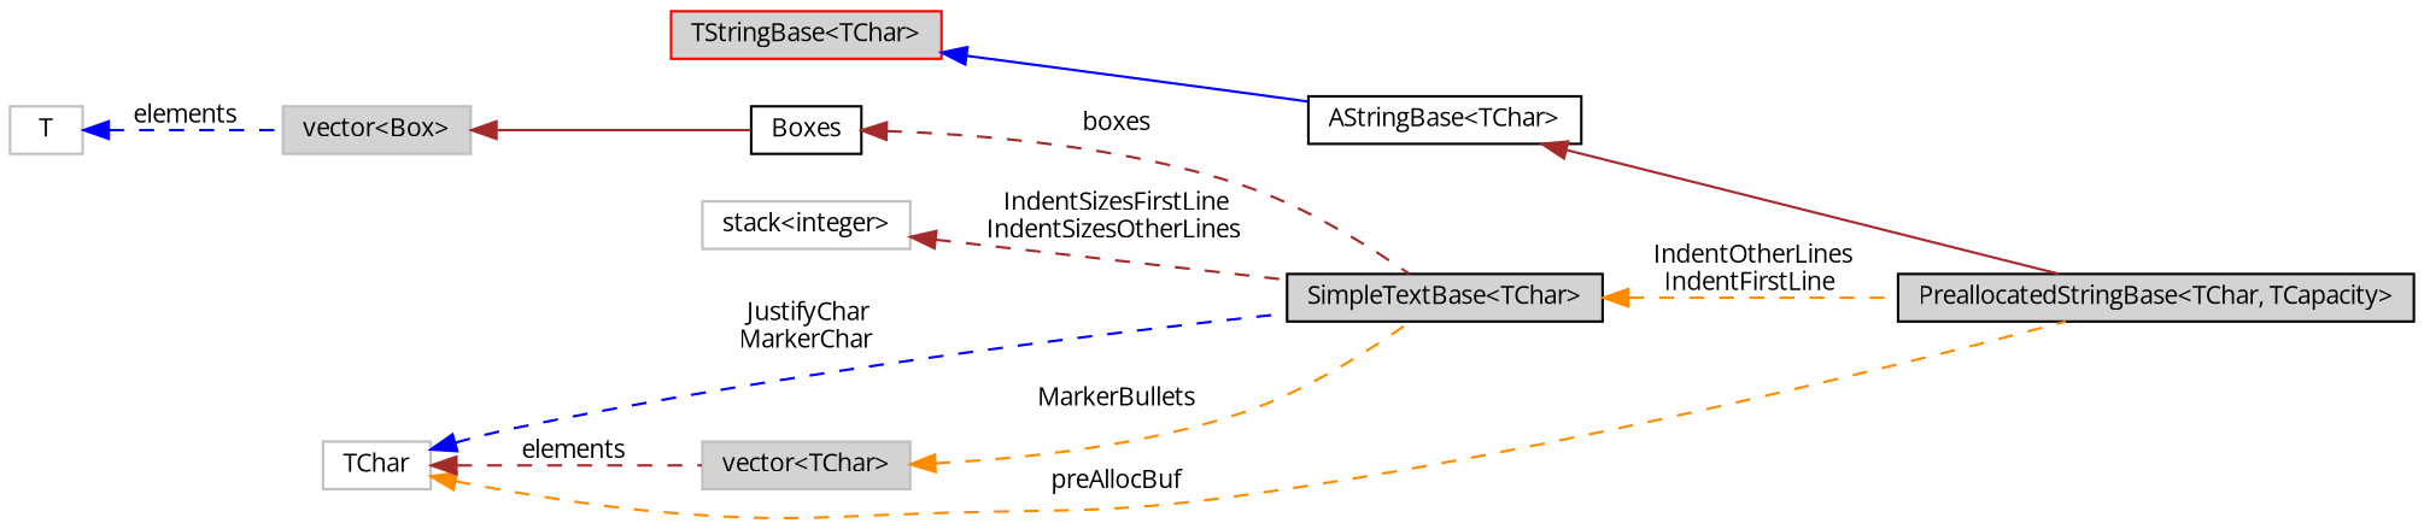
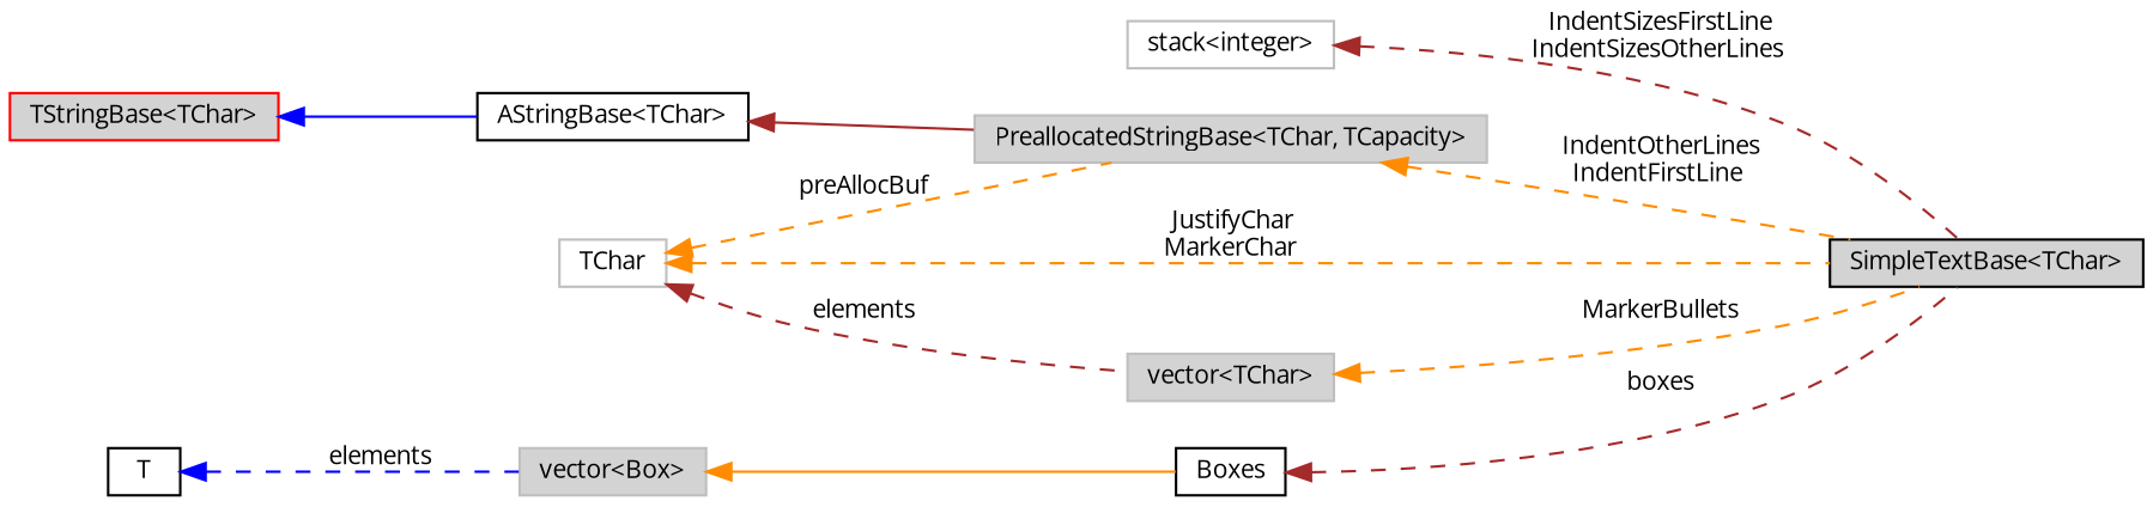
  digraph {
    fontname="Open Sans"
    rankdir=LR
    node [color=grey75 fillcolor=white fontname="Open Sans" fontsize=10 shape=record style=filled]
    edge [color=brown dir=back fontname="Open Sans" fontsize=10 labelfontname=Helvetica labelfontsize=10 style=dashed]
    n1 [height=0.2 label="stack\<integer\>" width=0.4]
    n2 [color=black fillcolor=lightgrey fontcolor=black height=0.2 label="SimpleTextBase\<TChar\>" width=0.4]
-   n3 [color=black fillcolor=lightgrey height=0.2 label="PreallocatedStringBase\<TChar, TCapacity\>" width=0.4]
+   n3 [fillcolor=lightgrey height=0.2 label="PreallocatedStringBase\<TChar, TCapacity\>" width=0.4]
    n4 [fillcolor=lightgrey height=0.2 label="vector\<TChar\>" width=0.4]
    n5 [fillcolor=lightgrey height=0.2 label="vector\<Box\>" width=0.4]
    n6 [color=black height=0.2 label=Boxes width=0.4]
    n7 [color=black height=0.2 label="AStringBase\<TChar\>" width=0.4]
    n8 [color=red fillcolor=lightgrey height=0.2 label="TStringBase\<TChar\>" width=0.4]
    n9 [height=0.2 label=TChar width=0.4]
-   n10 [height=0.2 label=T width=0.4]
+   n10 [color=black height=0.2 label=T width=0.4]
    n1 -> n2 [label=" IndentSizesFirstLine\nIndentSizesOtherLines"]
-   n2 -> n3 [color=darkorange label=" IndentOtherLines\nIndentFirstLine"]
+   n3 -> n2 [color=darkorange label=" IndentOtherLines\nIndentFirstLine"]
    n4 -> n2 [color=darkorange label=" MarkerBullets"]
-   n5 -> n6 [style=solid]
+   n5 -> n6 [color=darkorange style=solid]
    n6 -> n2 [label=" boxes"]
    n7 -> n3 [style=solid]
    n8 -> n7 [color=blue style=solid]
-   n9 -> n2 [color=blue label=" JustifyChar\nMarkerChar"]
+   n9 -> n2 [color=darkorange label=" JustifyChar\nMarkerChar"]
    n9 -> n3 [color=darkorange label=" preAllocBuf"]
    n9 -> n4 [label=" elements"]
    n10 -> n5 [color=blue label=" elements"]
  }
